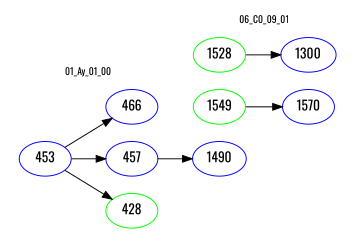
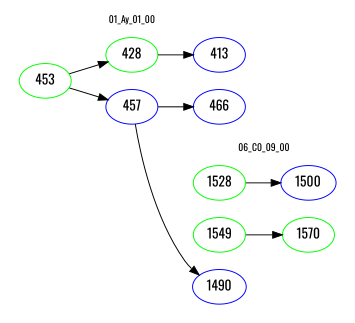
  digraph {
    fontname=Oswald
    rankdir=LR
    node [color=blue fontname=Oswald]
    edge [color=black fontname=Oswald]
-   n1 [label=453]
+   n1 [color=green label=453]
    n2 [color=green label=428]
    n3 [label=457]
+   n4 [label=413]
    n5 [label=466]
    n6 [color=green label=1528]
-   n7 [label=1300]
+   n7 [label=1500]
    n8 [color=green label=1549]
    n9 [label=1490]
-   n10 [label=1570]
+   n10 [color=green label=1570]
    subgraph cluster_1 {
      color=white
      fontsize=10
      label="01_Ay_01_00"
      n1
      n2
      n3
+     n4
      n5
    }
    subgraph cluster_2 {
      color=white
      fontsize=10
-     label="06_C0_09_01"
+     label="06_C0_09_00"
      n6
      n7
      n8
      n9
      n10
    }
    n1 -> n2
    n1 -> n3
-   n1 -> n5
+   n2 -> n4
+   n3 -> n5
    n3 -> n9
    n6 -> n7
    n8 -> n10
  }
